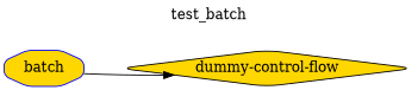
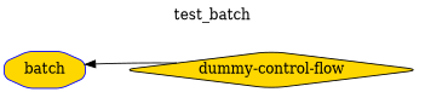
  digraph {
    label=test_batch
    labelloc=t
    rankdir=LR
    node [fillcolor=gold style="filled,rounded"]
    n1 [color=blue label=batch shape=octagon]
    n2 [color=black label="dummy-control-flow" shape=diamond]
-   n1 -> n2
+   n2 -> n1
  }
